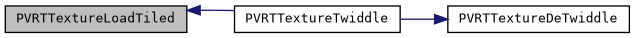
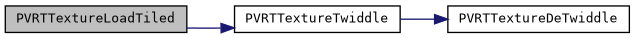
  digraph {
    fontname="DejaVu Sans Mono"
    rankdir=LR
    node [color=black fillcolor=white fontname="DejaVu Sans Mono" fontsize=10 shape=record style=filled]
    edge [color=midnightblue fontname="DejaVu Sans Mono" fontsize=10 labelfontname=Helvetica labelfontsize=10 style=solid]
    n1 [fillcolor=grey75 fontcolor=black height=0.2 label=PVRTTextureLoadTiled width=0.4]
    n2 [height=0.2 label=PVRTTextureTwiddle width=0.4]
    n3 [height=0.2 label=PVRTTextureDeTwiddle width=0.4]
-   n2 -> n1
+   n1 -> n2
    n2 -> n3
  }
